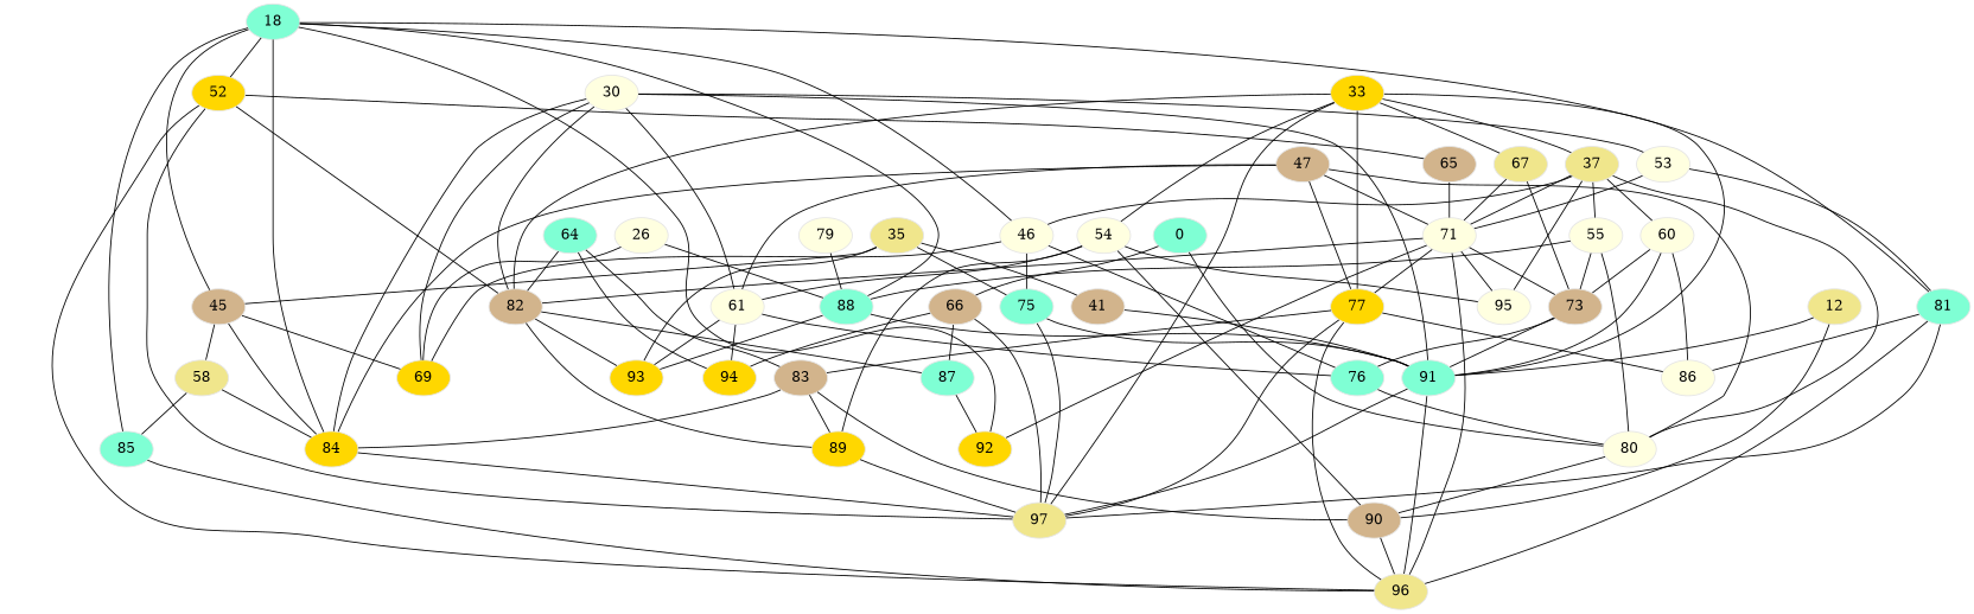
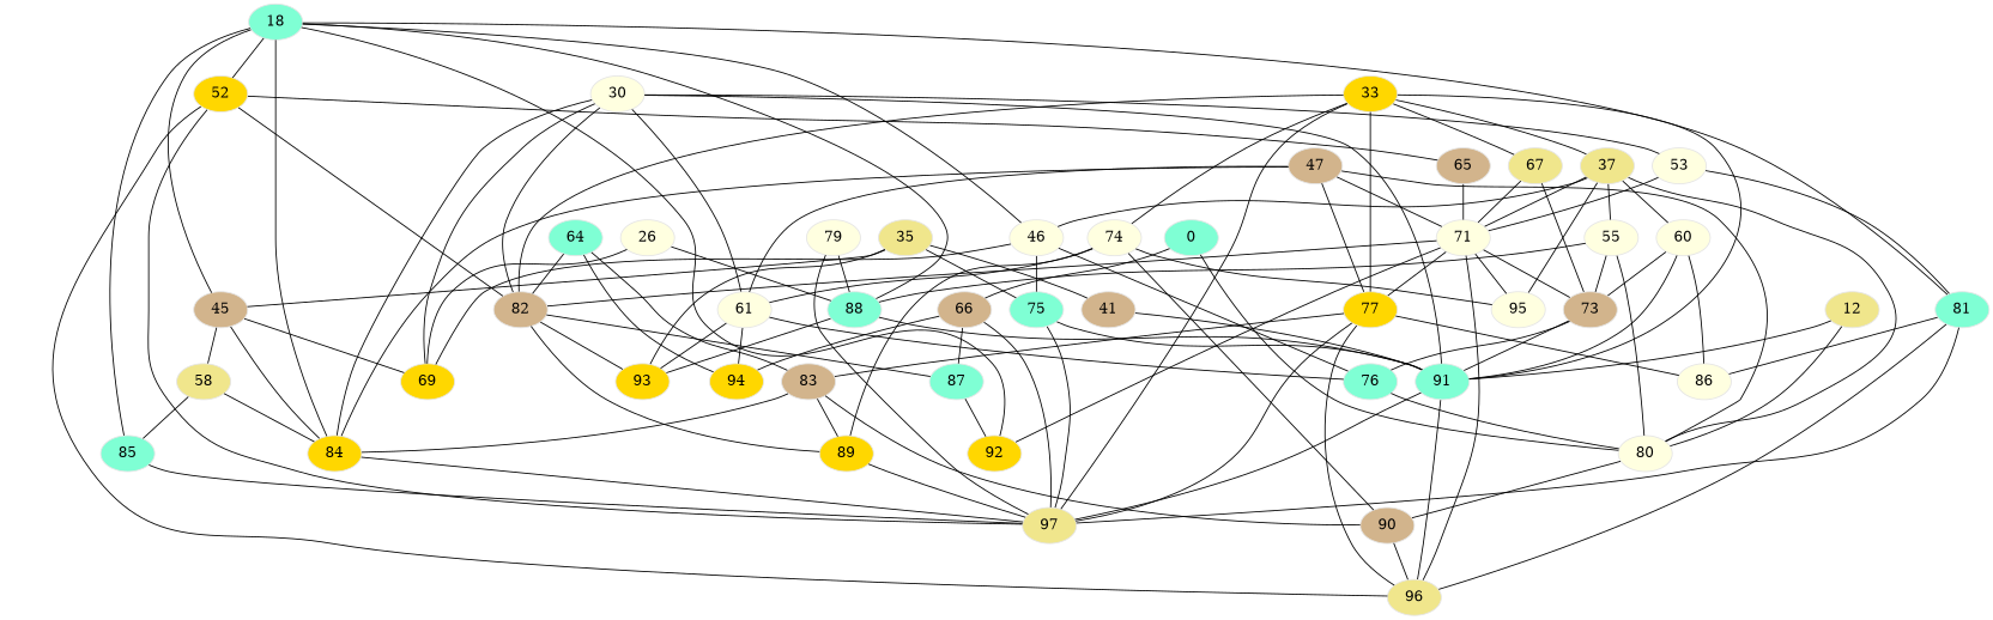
  graph {
    node [color=gray90 fillcolor=lightyellow style=filled]
    n1 [fillcolor=aquamarine label=0]
    66 [fillcolor=tan]
    80 [super="+15"]
    97 [fillcolor=khaki super="+13+17"]
    94 [fillcolor=gold]
    87 [fillcolor=aquamarine]
    90 [fillcolor=tan super="+7"]
    45 [fillcolor=tan super="+44"]
    84 [fillcolor=gold super="+59+68"]
    69 [fillcolor=gold]
    58 [fillcolor=khaki]
    18 [fillcolor=aquamarine]
    46 [super="+5"]
    52 [fillcolor=gold super="+3"]
    81 [fillcolor=aquamarine]
    85 [fillcolor=aquamarine]
    88 [fillcolor=aquamarine super="+23+63"]
    92 [fillcolor=gold]
    75 [fillcolor=aquamarine]
    76 [fillcolor=aquamarine]
    82 [fillcolor=tan super="+10+74+57"]
    65 [fillcolor=tan]
    96 [fillcolor=khaki super="+40+49"]
    86
    91 [fillcolor=aquamarine super="+72+51"]
    93 [fillcolor=gold super="+78"]
    26
    30
    53
    61 [super="+1"]
    71 [super="+14+38+28"]
    89 [fillcolor=gold super="+19+25"]
    33 [fillcolor=gold super="+2"]
    37 [fillcolor=khaki super="+29"]
-   54 [super="+39"]
+   54 [super="+39" label=74]
    67 [fillcolor=khaki super="+48"]
    77 [fillcolor=gold super="+27+22+70+50"]
    55 [super="+43"]
    60 [super="+6"]
    95
    73 [fillcolor=tan super="+56"]
    83 [fillcolor=tan]
    35 [fillcolor=khaki]
    41 [fillcolor=tan]
    47 [fillcolor=tan super="+4"]
    n46 [fillcolor=khaki label=12]
    64 [fillcolor=aquamarine]
    79
    n1 -- 66
    n1 -- 80
    66 -- 97
    66 -- 94
    66 -- 87
    80 -- 90 [weight=2]
    87 -- 92
    90 -- 96
    45 -- 84
    45 -- 69
    45 -- 58
    84 -- 97
    58 -- 84
    58 -- 85
    18 -- 45
    18 -- 84
    18 -- 46
    18 -- 52 [weight=2]
    18 -- 81
    18 -- 85
    18 -- 88
    18 -- 92
    46 -- 69
    46 -- 75
    46 -- 76
    52 -- 97
    52 -- 82 [weight=2]
    52 -- 65
    52 -- 96 [weight=2]
    81 -- 97
    81 -- 96
    81 -- 86
-   85 -- 96
+   85 -- 97
    88 -- 91 [weight=4]
    88 -- 93
    75 -- 97
    75 -- 91
    76 -- 80
    82 -- 87
    82 -- 93 [weight=2]
    82 -- 89
    65 -- 71
    91 -- 97
    91 -- 96 [weight=3]
    26 -- 69
    26 -- 88
    30 -- 84
    30 -- 69
    30 -- 82 [weight=2]
    30 -- 91
    30 -- 53
    30 -- 61 [weight=2]
    53 -- 81
    53 -- 71
    61 -- 94
    61 -- 76
    61 -- 93 [weight=2]
    71 -- 92
    71 -- 82 [weight=2]
    71 -- 96
    71 -- 77 [weight=3]
    71 -- 95 [weight=2]
    71 -- 73
    89 -- 97 [weight=2]
    33 -- 97
    33 -- 82 [weight=2]
    33 -- 91
    33 -- 37 [weight=2]
    33 -- 54
    33 -- 67
    33 -- 77
    37 -- 80 [weight=2]
    37 -- 46
    37 -- 71 [weight=2]
    37 -- 55
    37 -- 60
    37 -- 95
    54 -- 90
    54 -- 61
    54 -- 89 [weight=2]
    54 -- 95
    67 -- 71
    67 -- 73
    77 -- 97 [weight=2]
    77 -- 96
    77 -- 86
    77 -- 83
    55 -- 80 [weight=2]
    55 -- 88 [weight=2]
    55 -- 73 [weight=3]
    60 -- 86
    60 -- 91
    60 -- 73
    73 -- 76
    73 -- 91
    83 -- 90
    83 -- 84
    83 -- 89
    35 -- 45
    35 -- 75
    35 -- 93
    35 -- 41
    41 -- 91
    47 -- 80
    47 -- 84
    47 -- 61
    47 -- 71
    47 -- 77
-   n46 -- 90
+   n46 -- 80
    n46 -- 91
    64 -- 94
    64 -- 82 [weight=2]
    64 -- 83
+   79 -- 97
    79 -- 88
  }
